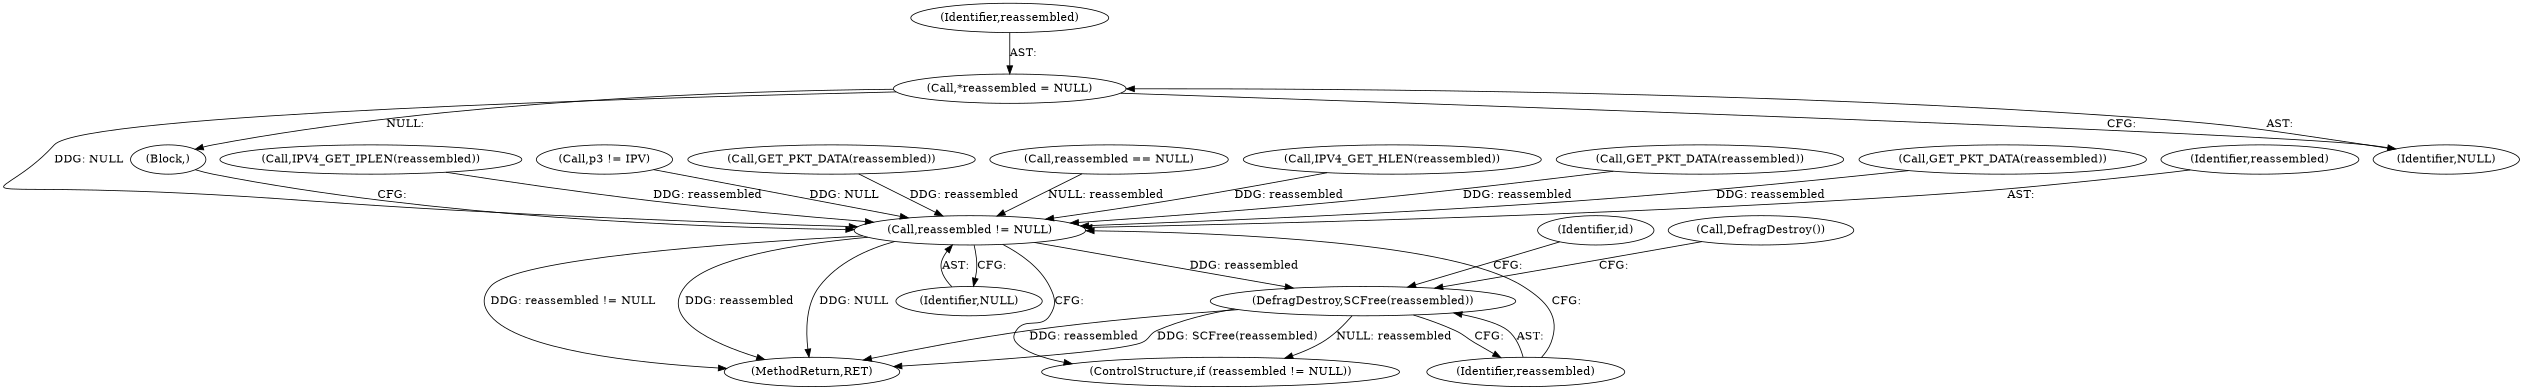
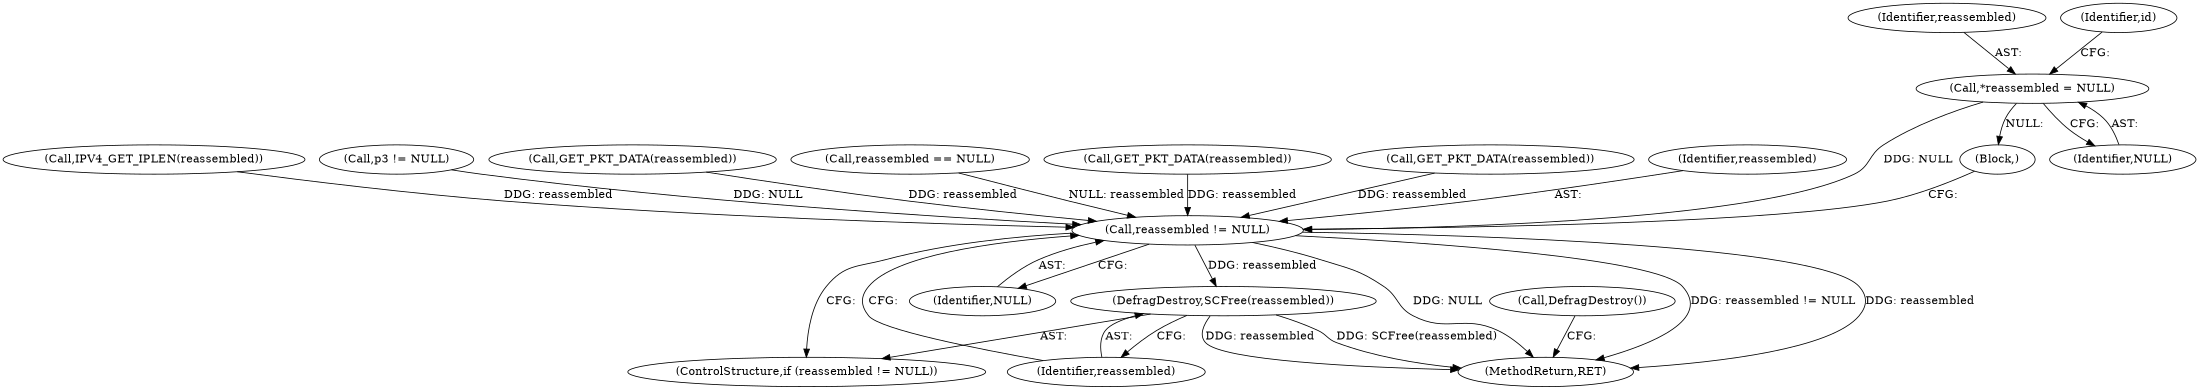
  digraph {
    n1 [label="(Call,*reassembled = NULL)"]
    n2 [label="(Call,reassembled != NULL)"]
    n3 [label="(Block,)"]
    n4 [label="(Identifier,NULL)"]
    n5 [label="(DefragDestroy,SCFree(reassembled))"]
    n6 [label="(Identifier,NULL)"]
    n7 [label="(MethodReturn,RET)"]
    n8 [label="(ControlStructure,if (reassembled != NULL))"]
    n9 [label="(Identifier,reassembled)"]
    n10 [label="(Call,IPV4_GET_IPLEN(reassembled))"]
-   n11 [label="(Call,p3 != IPV)"]
+   n11 [label="(Call,p3 != NULL)"]
    n12 [label="(Identifier,reassembled)"]
    n13 [label="(Call,GET_PKT_DATA(reassembled))"]
    n14 [label="(Call,reassembled == NULL)"]
    n15 [label="(Identifier,id)"]
-   n16 [label="(Call,IPV4_GET_HLEN(reassembled))"]
    n17 [label="(Call,DefragDestroy())"]
    n18 [label="(Call,GET_PKT_DATA(reassembled))"]
    n19 [label="(Call,GET_PKT_DATA(reassembled))"]
    n20 [label="(Identifier,reassembled)"]
    n1 -> n2 [label="DDG: NULL"]
    n1 -> n3 [label="NULL: "]
    n1 -> n4 [label="CFG: "]
    n2 -> n5 [label="DDG: reassembled"]
    n2 -> n6 [label="CFG: "]
    n2 -> n7 [label="DDG: reassembled != NULL"]
    n2 -> n7 [label="DDG: reassembled"]
    n2 -> n7 [label="DDG: NULL"]
    n2 -> n8 [label="CFG: "]
    n3 -> n2 [label="CFG: "]
    n4 -> n1 [label="AST: "]
    n5 -> n7 [label="DDG: SCFree(reassembled)"]
    n5 -> n7 [label="DDG: reassembled"]
-   n5 -> n8 [label="NULL: reassembled"]
+   n5 -> n8 [label="AST: "]
    n5 -> n9 [label="CFG: "]
    n6 -> n2 [label="AST: "]
    n9 -> n2 [label="CFG: "]
    n9 -> n5 [label="AST: "]
    n10 -> n2 [label="DDG: reassembled"]
    n11 -> n2 [label="DDG: NULL"]
    n12 -> n1 [label="AST: "]
    n13 -> n2 [label="DDG: reassembled"]
    n14 -> n2 [label="NULL: reassembled"]
-   n15 -> n5 [label="CFG: "]
-   n16 -> n2 [label="DDG: reassembled"]
-   n17 -> n5 [label="CFG: "]
+   n15 -> n1 [label="CFG: "]
+   n17 -> n7 [label="CFG: "]
    n18 -> n2 [label="DDG: reassembled"]
    n19 -> n2 [label="DDG: reassembled"]
    n20 -> n2 [label="AST: "]
  }
